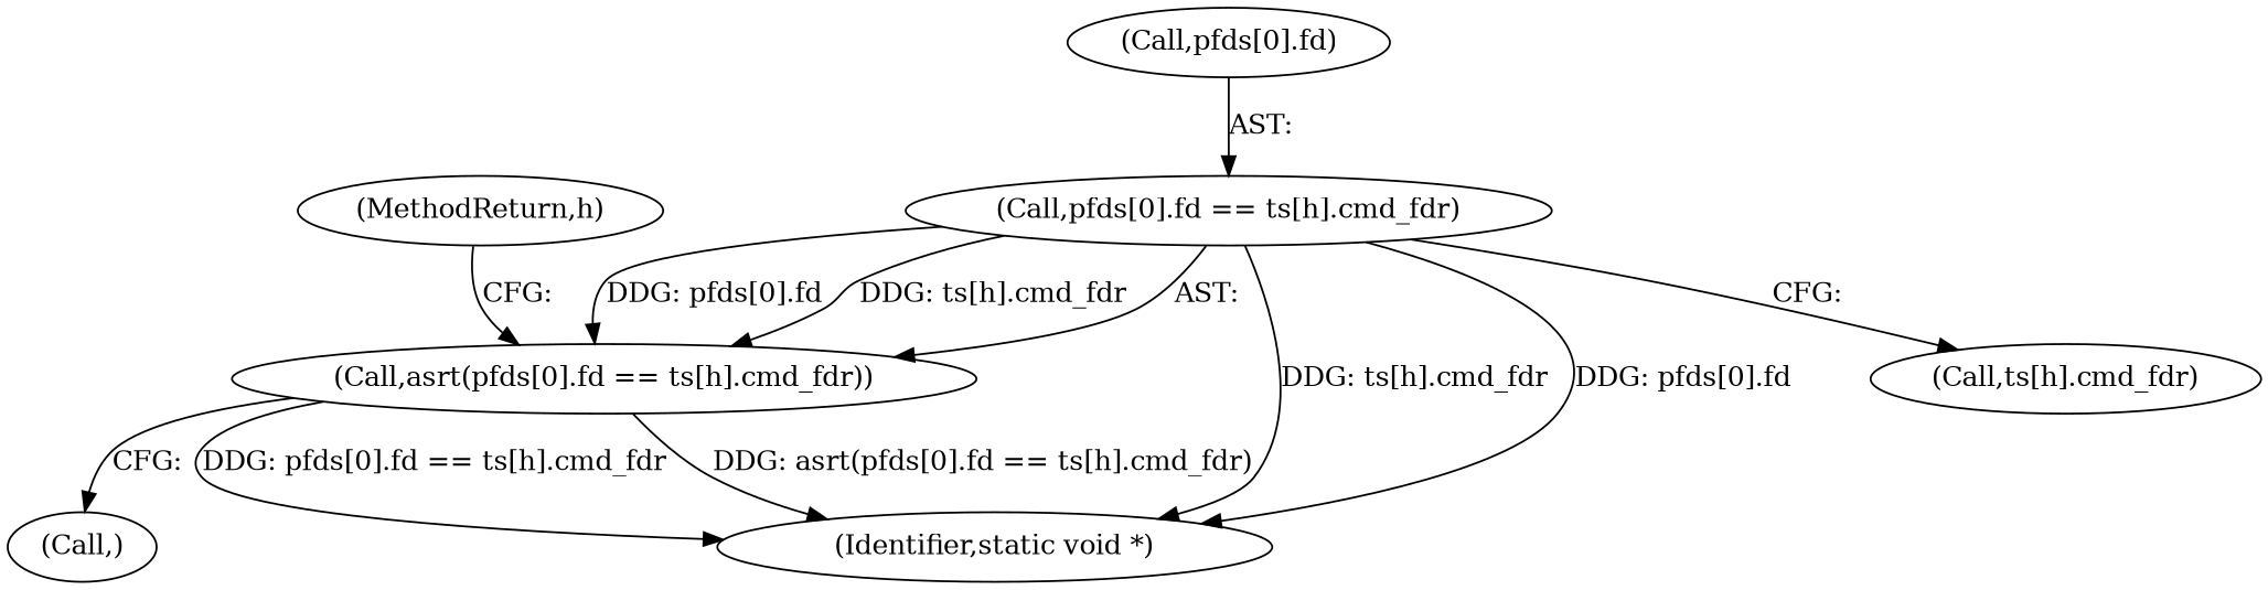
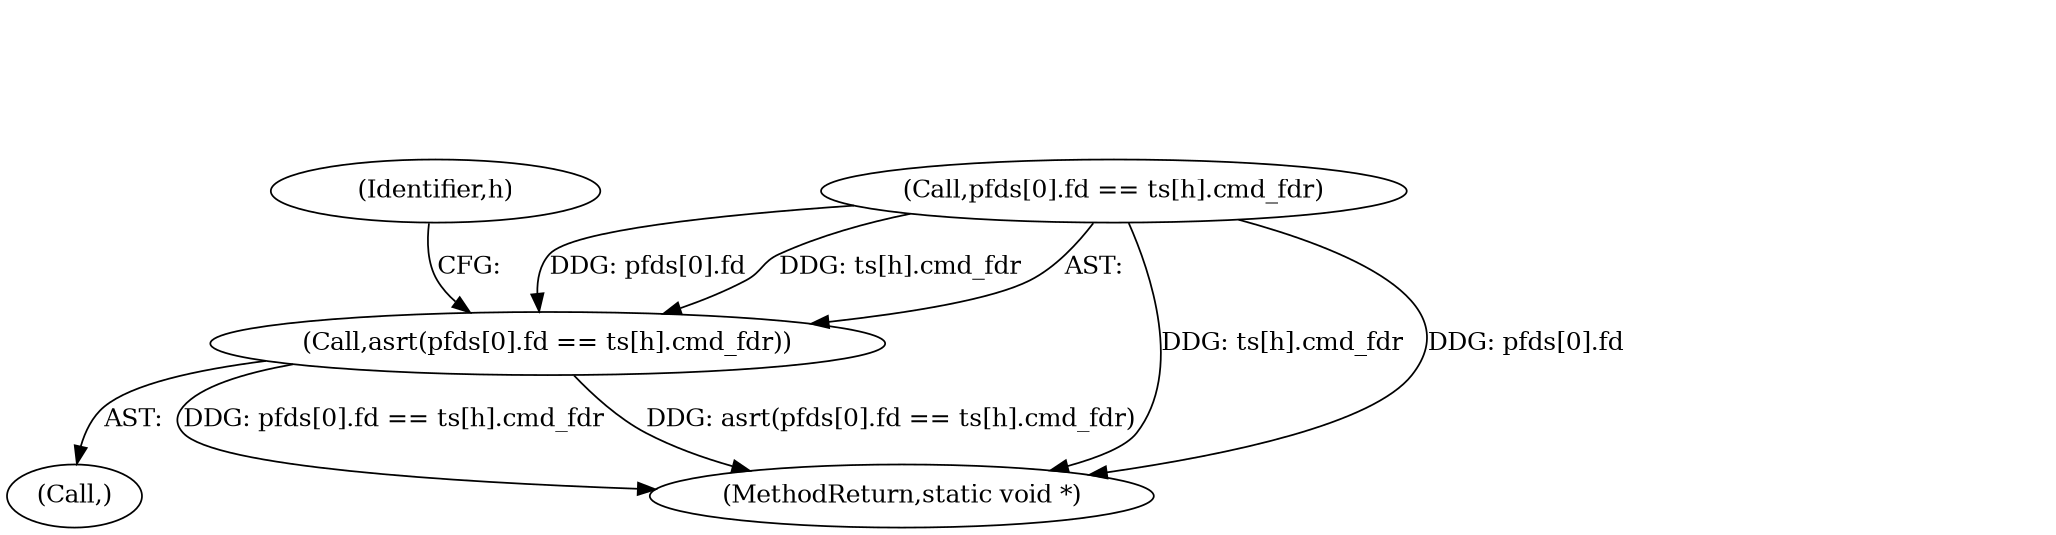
  digraph {
    n1 [label="(Call,pfds[0].fd == ts[h].cmd_fdr)"]
    n2 [label="(Call,asrt(pfds[0].fd == ts[h].cmd_fdr))"]
-   n3 [label="(Identifier,static void *)"]
-   n4 [label="(Call,ts[h].cmd_fdr)"]
+   n3 [label="(MethodReturn,static void *)"]
    n5 [label="(Call,)"]
-   n6 [label="(MethodReturn,h)"]
-   n7 [label="(Call,pfds[0].fd)"]
+   n6 [label="(Identifier,h)"]
    n1 -> n2 [label="AST: "]
    n1 -> n2 [label="DDG: pfds[0].fd"]
    n1 -> n2 [label="DDG: ts[h].cmd_fdr"]
    n1 -> n3 [label="DDG: ts[h].cmd_fdr"]
    n1 -> n3 [label="DDG: pfds[0].fd"]
-   n1 -> n4 [label="CFG: "]
    n2 -> n3 [label="DDG: pfds[0].fd == ts[h].cmd_fdr"]
    n2 -> n3 [label="DDG: asrt(pfds[0].fd == ts[h].cmd_fdr)"]
-   n2 -> n5 [label="CFG: "]
+   n2 -> n5 [label="AST: "]
    n6 -> n2 [label="CFG: "]
-   n7 -> n1 [label="AST: "]
  }
